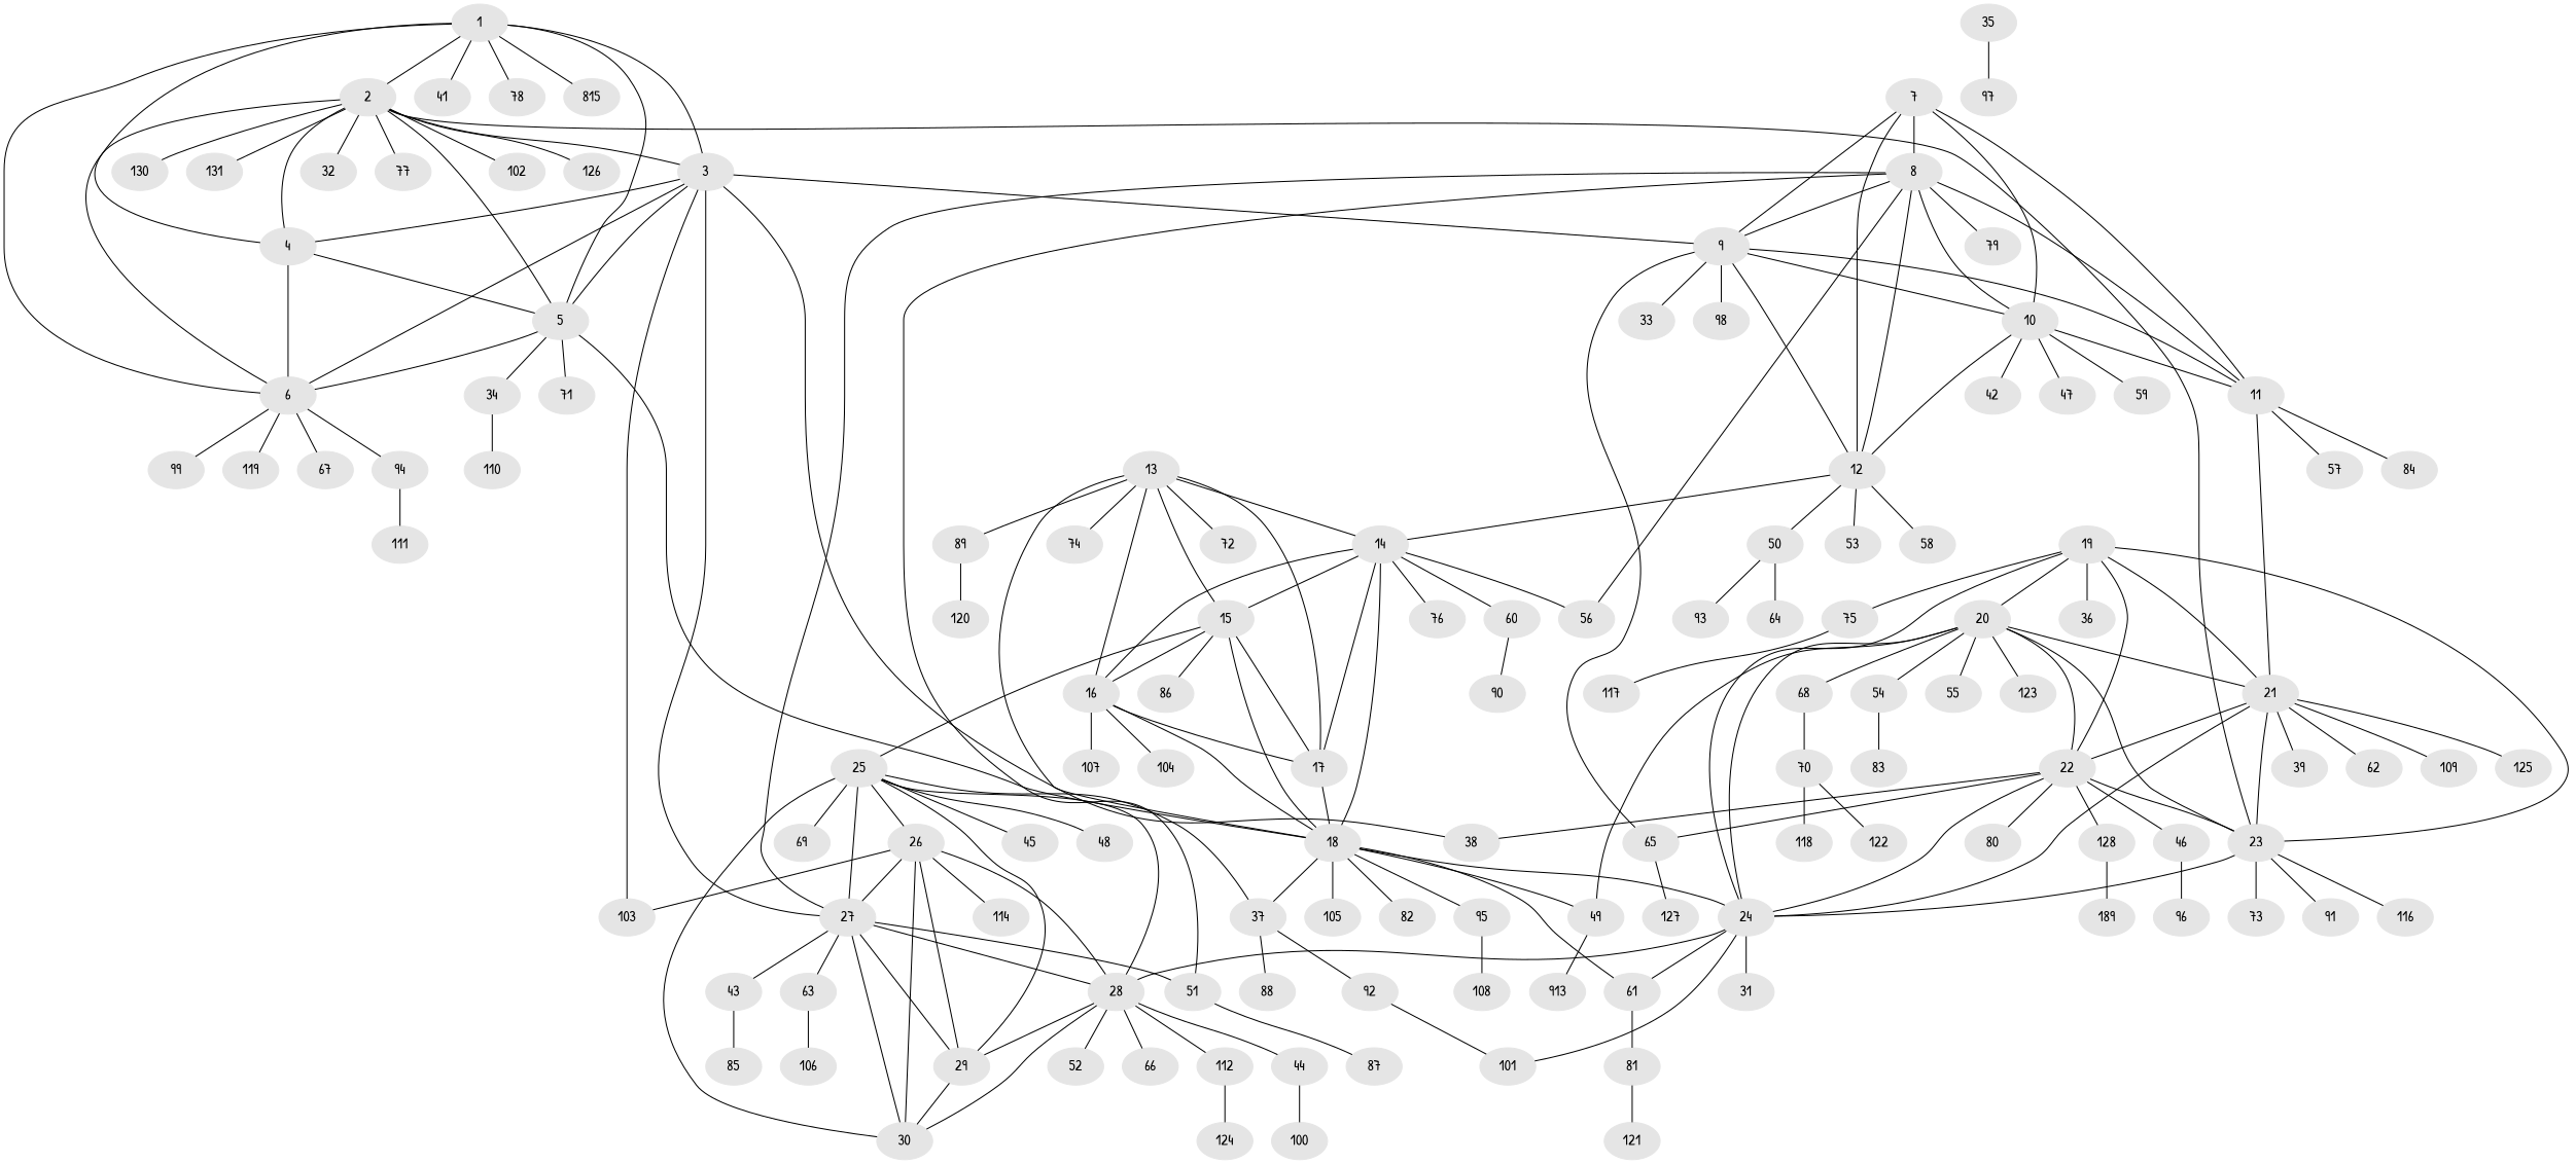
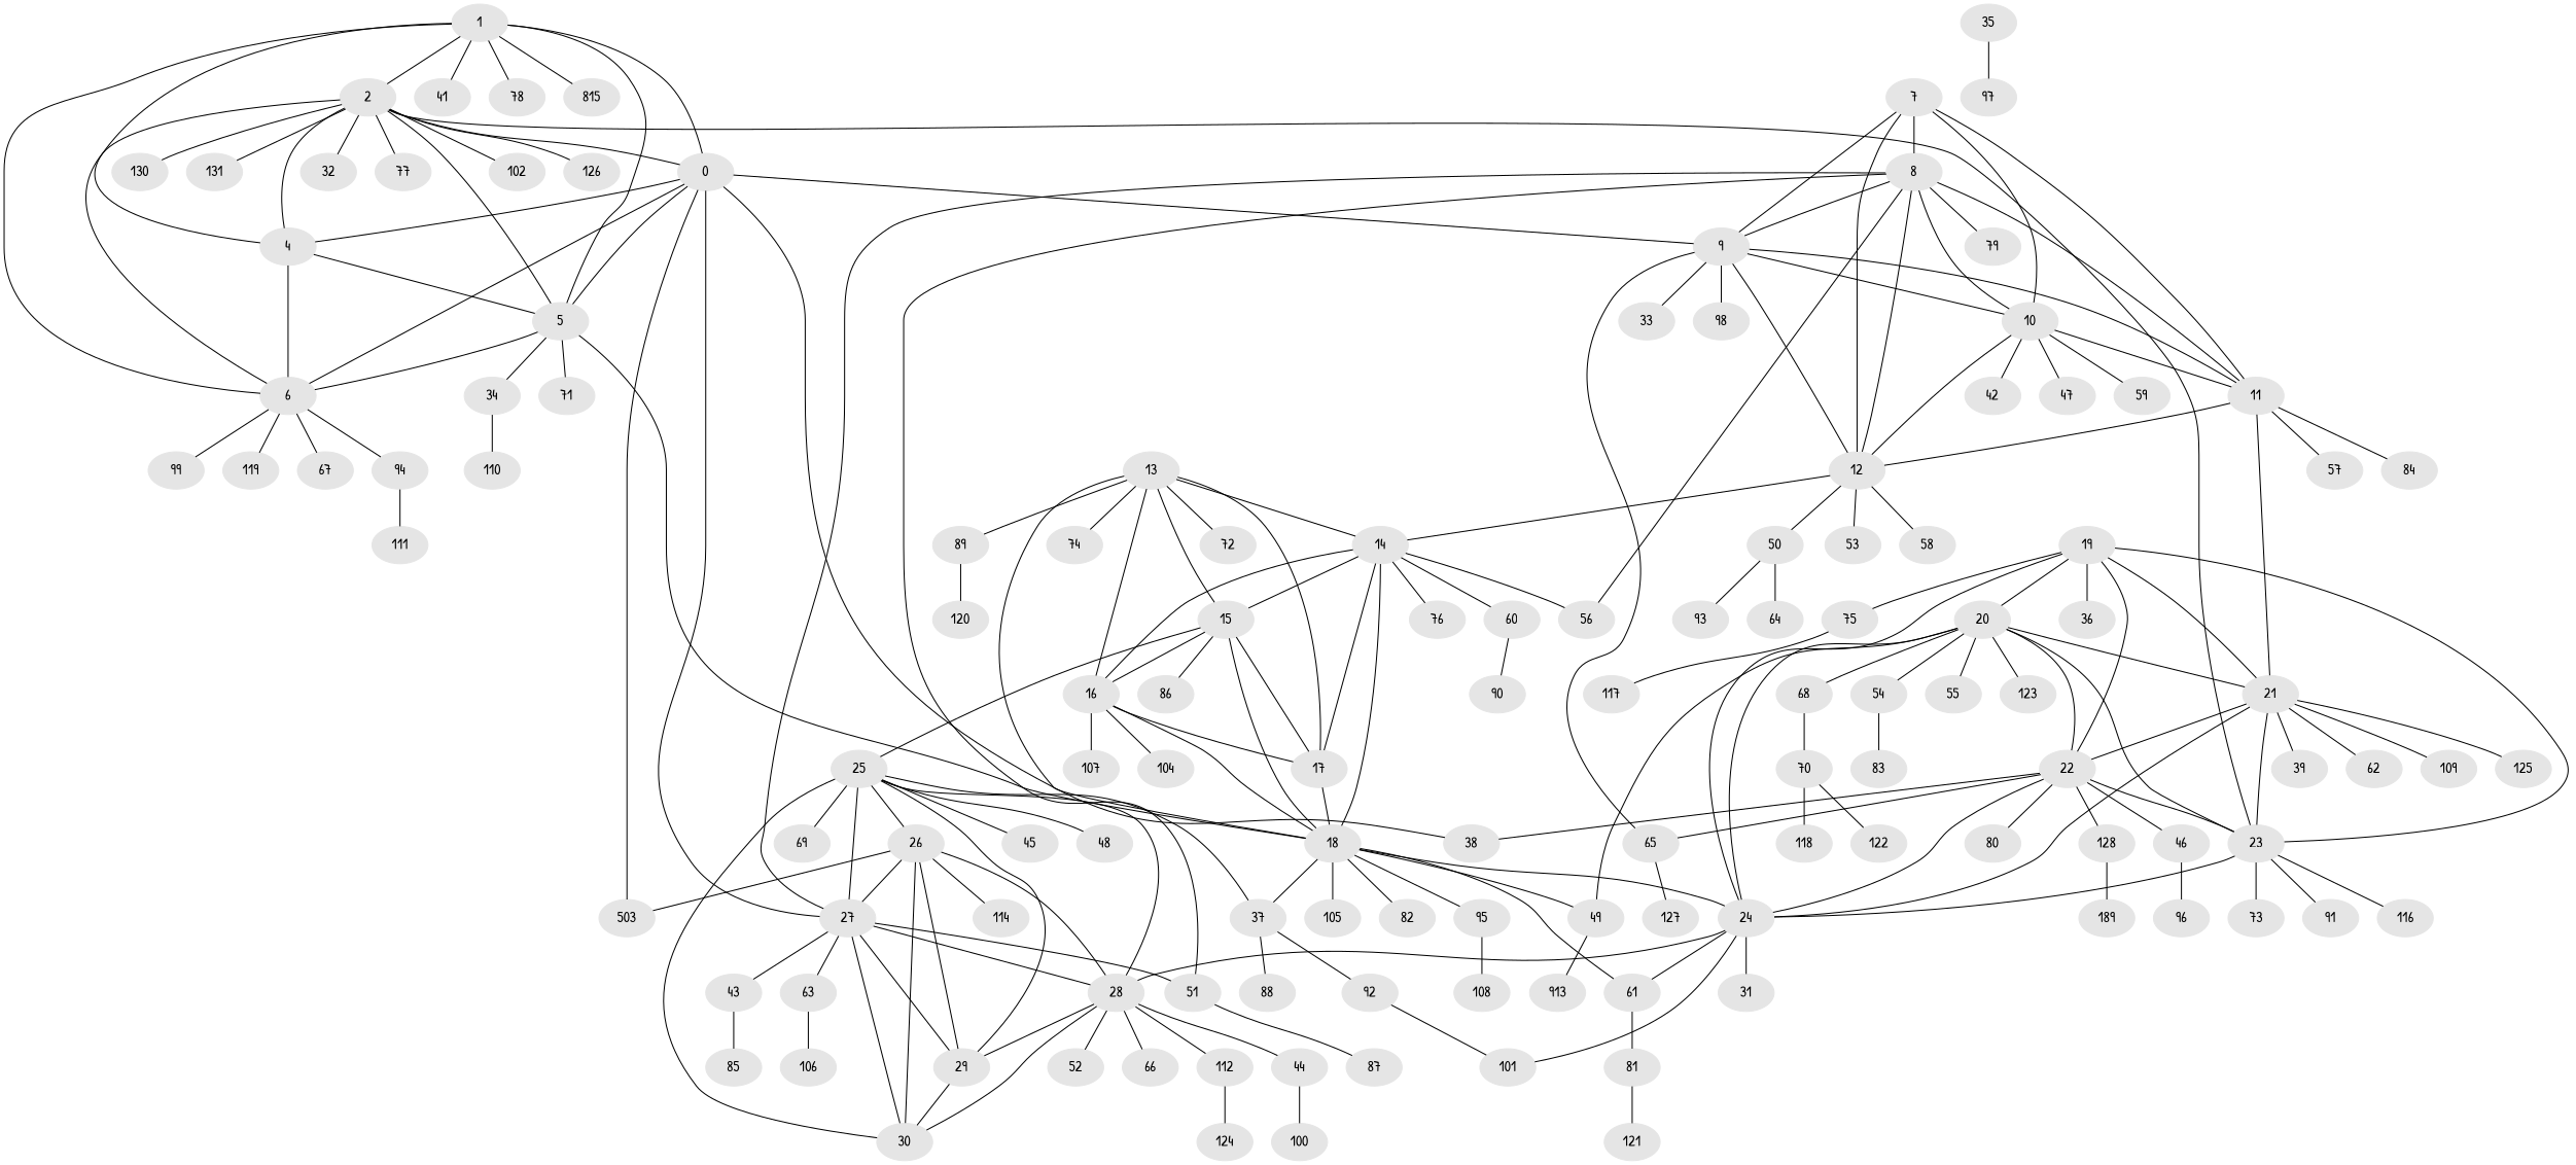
  graph {
    fontname="Patrick Hand"
    node [color=gray90 fontname="Patrick Hand" style=filled]
    edge [fontname="Patrick Hand"]
    1
    2
-   3
+   3 [label=0]
    4
    5
    6
    41
    78
    n9 [label=815]
    23
    32
    77
    102
    126
    130
    131
    9
    27
    38
-   103
+   103 [label=503]
    18
    34
    71
    67
    94
    99
    119
    24
    73
    91
    116
    10
    11
    12
    33
    65
    98
    51
    28
    29
    30
    43
    63
    37
    49
    61
    82
    95
    105
    110
    35
    97
    111
    7
    8
    56
    79
    42
    47
    59
    21
    57
    84
    14
    50
    53
    58
    87
    127
    22
    39
    62
    109
    125
    15
    16
    17
    60
    76
    93
    64
    13
    72
    74
    89
    25
    86
    104
    107
    120
    90
    26
    45
    48
    69
    31
    101
    88
    92
    n100 [label=913]
    81
    108
    19
    20
    36
    75
    54
    55
    68
    123
    46
    80
    128
    117
    83
    70
    96
    n118 [label=189]
    44
    52
    66
    112
    114
    85
    106
    100
    124
    121
    118
    122
    1 -- 2
    1 -- 3
    1 -- 4
    1 -- 5
    1 -- 6
    1 -- 41
    1 -- 78
    1 -- n9
    2 -- 3
    2 -- 4
    2 -- 5
    2 -- 6
    2 -- 23
    2 -- 32
    2 -- 77
    2 -- 102
    2 -- 126
    2 -- 130
    2 -- 131
    3 -- 4
    3 -- 5
    3 -- 6
    3 -- 9
    3 -- 27
    3 -- 38
    3 -- 103
    4 -- 5
    4 -- 6
    5 -- 6
    5 -- 18
    5 -- 34
    5 -- 71
    6 -- 67
    6 -- 94
    6 -- 99
    6 -- 119
    23 -- 24
    23 -- 73
    23 -- 91
    23 -- 116
    9 -- 10
    9 -- 11
    9 -- 12
    9 -- 33
    9 -- 65
    9 -- 98
    27 -- 51
    27 -- 28
    27 -- 29
    27 -- 30
    27 -- 43
    27 -- 63
    18 -- 24
    18 -- 37
    18 -- 49
    18 -- 61
    18 -- 82
    18 -- 95
    18 -- 105
    34 -- 110
    94 -- 111
    24 -- 28
    24 -- 61
    24 -- 31
    24 -- 101
    10 -- 11
    10 -- 12
    10 -- 42
    10 -- 47
    10 -- 59
+   11 -- 12
    11 -- 21
    11 -- 57
    11 -- 84
    12 -- 14
    12 -- 50
    12 -- 53
    12 -- 58
    65 -- 127
    51 -- 87
    28 -- 29
    28 -- 30
    28 -- 44
    28 -- 52
    28 -- 66
    28 -- 112
    29 -- 30
    43 -- 85
    63 -- 106
    37 -- 88
    37 -- 92
    49 -- n100
    61 -- 81
    95 -- 108
    35 -- 97
    7 -- 9
    7 -- 10
    7 -- 11
    7 -- 12
    7 -- 8
    8 -- 9
    8 -- 27
    8 -- 10
    8 -- 11
    8 -- 12
    8 -- 51
    8 -- 56
    8 -- 79
    21 -- 23
    21 -- 24
    21 -- 22
    21 -- 39
    21 -- 62
    21 -- 109
    21 -- 125
    14 -- 18
    14 -- 56
    14 -- 15
    14 -- 16
    14 -- 17
    14 -- 60
    14 -- 76
    50 -- 93
    50 -- 64
    22 -- 23
    22 -- 38
    22 -- 24
    22 -- 65
    22 -- 46
    22 -- 80
    22 -- 128
    15 -- 18
    15 -- 16
    15 -- 17
    15 -- 25
    15 -- 86
    16 -- 18
    16 -- 17
    16 -- 104
    16 -- 107
    17 -- 18
    60 -- 90
    13 -- 18
    13 -- 14
    13 -- 15
    13 -- 16
    13 -- 17
    13 -- 72
    13 -- 74
    13 -- 89
    89 -- 120
    25 -- 27
    25 -- 28
    25 -- 29
    25 -- 30
    25 -- 37
    25 -- 26
    25 -- 45
    25 -- 48
    25 -- 69
    26 -- 27
    26 -- 103
    26 -- 28
    26 -- 29
    26 -- 30
    26 -- 114
    92 -- 101
    81 -- 121
    19 -- 23
    19 -- 24
    19 -- 21
    19 -- 22
    19 -- 20
    19 -- 36
    19 -- 75
    20 -- 23
    20 -- 24
    20 -- 49
    20 -- 21
    20 -- 22
    20 -- 54
    20 -- 55
    20 -- 68
    20 -- 123
    75 -- 117
    54 -- 83
    68 -- 70
    46 -- 96
    128 -- n118
    70 -- 118
    70 -- 122
    44 -- 100
    112 -- 124
  }
